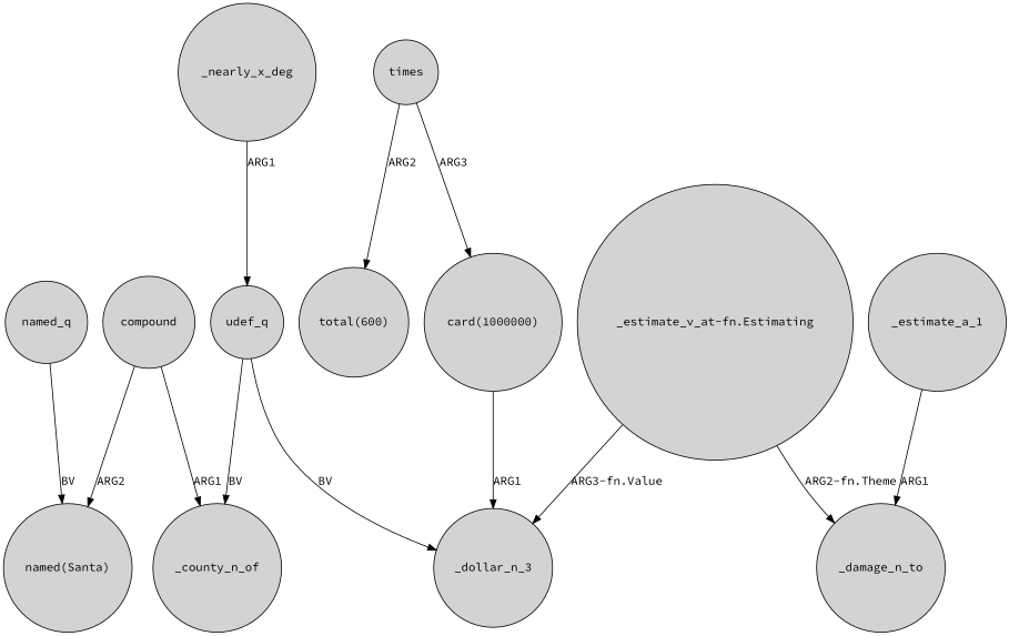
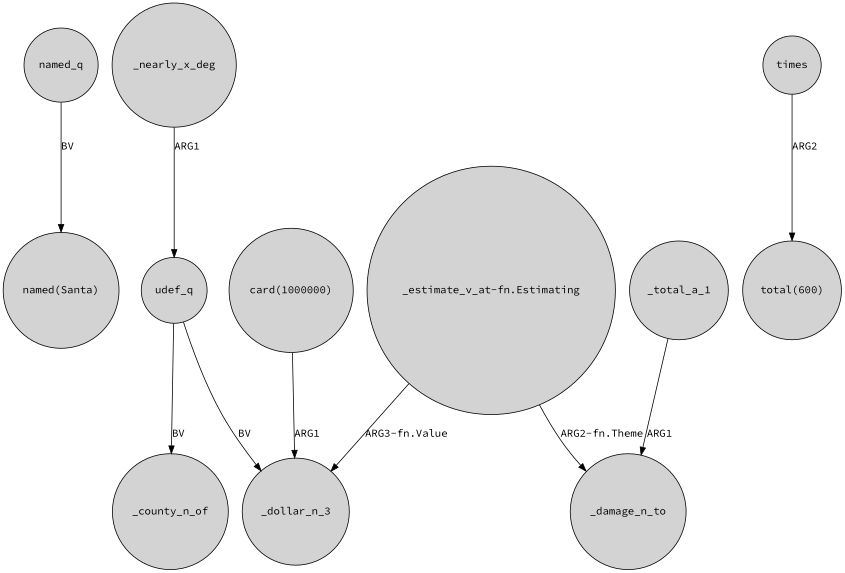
  digraph {
    fontname="Source Code Pro"
    node [fontname="Source Code Pro" shape=circle style=filled]
    edge [fontname="Source Code Pro"]
-   compound
    "named(Santa)"
    _county_n_of
    n4 [label=named_q]
    n5 [label=_dollar_n_3]
    "card(1000000)"
    udef_q
    times
    n9 [label="total(600)"]
    "_estimate_v_at-fn.Estimating"
    _damage_n_to
    _nearly_x_deg
-   _total_a_1 [label=_estimate_a_1]
-   compound -> "named(Santa)" [label=ARG2]
-   compound -> _county_n_of [label=ARG1]
+   _total_a_1
    n4 -> "named(Santa)" [label=BV]
    "card(1000000)" -> n5 [label=ARG1]
    udef_q -> _county_n_of [label=BV]
    udef_q -> n5 [label=BV]
-   times -> "card(1000000)" [label=ARG3]
    times -> n9 [label=ARG2]
    "_estimate_v_at-fn.Estimating" -> n5 [label="ARG3-fn.Value"]
    "_estimate_v_at-fn.Estimating" -> _damage_n_to [label="ARG2-fn.Theme"]
    _nearly_x_deg -> udef_q [label=ARG1]
    _total_a_1 -> _damage_n_to [label=ARG1]
  }
